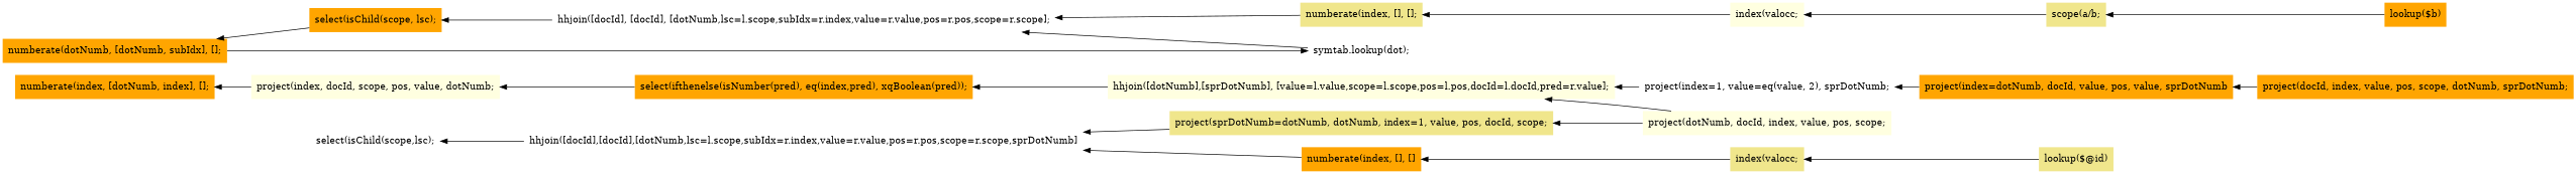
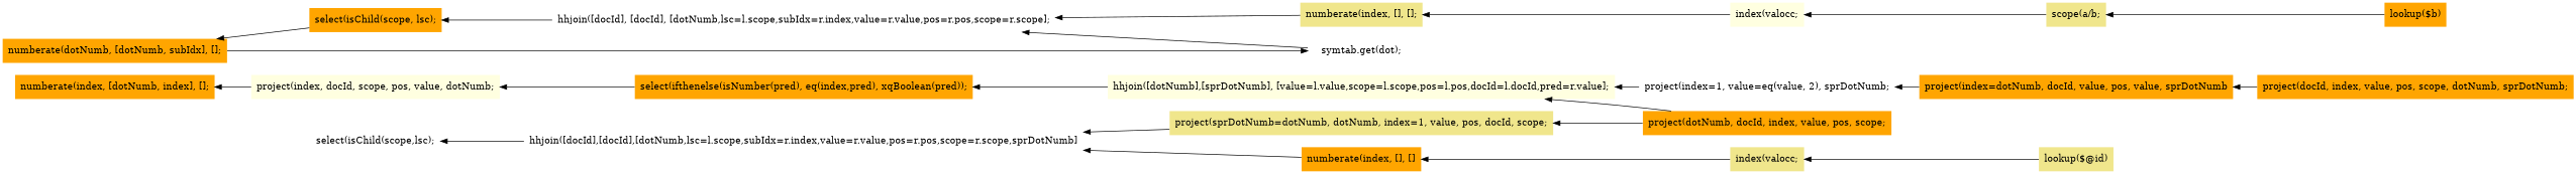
  digraph {
    rankdir=LR
    node [color=blue fillcolor=orange shape=plaintext style=filled]
    edge [arrowhead=none arrowtail=normal color=black dir=both fontcolor=black weight=1]
    n1 [label="numberate(index, [dotNumb, index], [];"]
    n2 [color=purple fillcolor=lightyellow label="project(index, docId, scope, pos, value, dotNumb;"]
    n3 [color=purple label="select(ifthenelse(isNumber(pred), eq(index,pred), xqBoolean(pred));"]
    n4 [color=purple fillcolor=lightyellow label="hhjoin([dotNumb],[sprDotNumb], [value=l.value,scope=l.scope,pos=l.pos,docId=l.docId,pred=r.value];"]
-   n5 [fillcolor=lightyellow label="project(dotNumb, docId, index, value, pos, scope;"]
+   n5 [label="project(dotNumb, docId, index, value, pos, scope;"]
    n6 [fillcolor=white label="project(index=1, value=eq(value, 2), sprDotNumb;"]
    n7 [label="project(index=dotNumb, docId, value, pos, value, sprDotNumb"]
    n8 [label="numberate(dotNumb, [dotNumb, subIdx], [];"]
    n9 [label="select(isChild(scope, lsc);"]
    n10 [label="project(docId, index, value, pos, scope, dotNumb, sprDotNumb;"]
    n11 [color=purple fillcolor=white label="select(isChild(scope,lsc);"]
    n12 [color=purple fillcolor=white label="hhjoin([docId],[docId],[dotNumb,lsc=l.scope,subIdx=r.index,value=r.value,pos=r.pos,scope=r.scope,sprDotNumb]"]
    n13 [color=purple fillcolor=khaki label="project(sprDotNumb=dotNumb, dotNumb, index=1, value, pos, docId, scope;"]
    n14 [label="numberate(index, [], []"]
    n15 [color=purple fillcolor=khaki label="index(valocc;"]
    n16 [fillcolor=khaki label="lookup($@id)"]
    n17 [fillcolor=white label="hhjoin([docId], [docId], [dotNumb,lsc=l.scope,subIdx=r.index,value=r.value,pos=r.pos,scope=r.scope];"]
-   n18 [fillcolor=white label="symtab.lookup(dot);"]
+   n18 [fillcolor=white label="symtab.get(dot);"]
    n19 [color=purple fillcolor=khaki label="numberate(index, [], [];"]
    n20 [color=purple fillcolor=lightyellow label="index(valocc;"]
    n21 [color=purple fillcolor=khaki label="scope(a/b;"]
    n22 [label="lookup($b)"]
    n1 -> n2
    n2 -> n3
    n3 -> n4
    n4 -> n5
    n4 -> n6
    n6 -> n7
    n7 -> n10
    n8 -> n9
    n9 -> n17
    n11 -> n12
    n12 -> n13
    n12 -> n14
    n13 -> n5
    n14 -> n15
    n15 -> n16
    n17 -> n18
    n17 -> n19
    n18 -> n8
    n19 -> n20
    n20 -> n21
    n21 -> n22
  }
